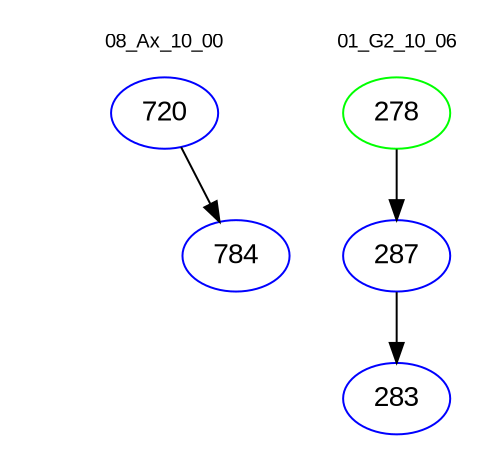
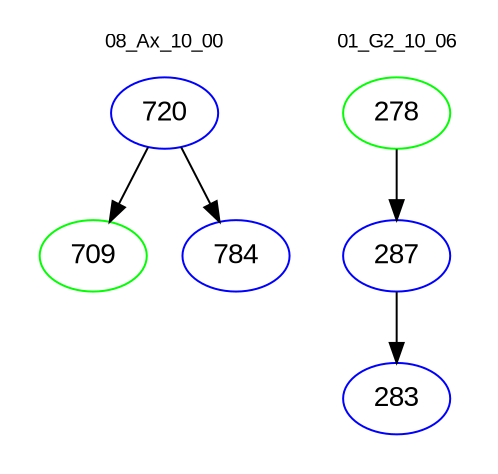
  digraph {
    fontname="Liberation Sans"
    node [color=blue fontname="Liberation Sans"]
    edge [color=black fontname="Liberation Sans"]
    n1 [label=720]
+   n2 [color=green label=709]
    n3 [label=784]
    n4 [label=287]
    n5 [color=green label=278]
    n6 [label=283]
    subgraph cluster_1 {
      color=white
      fontsize=10
      label="08_Ax_10_00"
      n1
+     n2
      n3
    }
    subgraph cluster_2 {
      color=white
      fontsize=10
      label="01_G2_10_06"
      n4
      n5
      n6
    }
+   n1 -> n2
    n1 -> n3
    n4 -> n6
    n5 -> n4
  }
